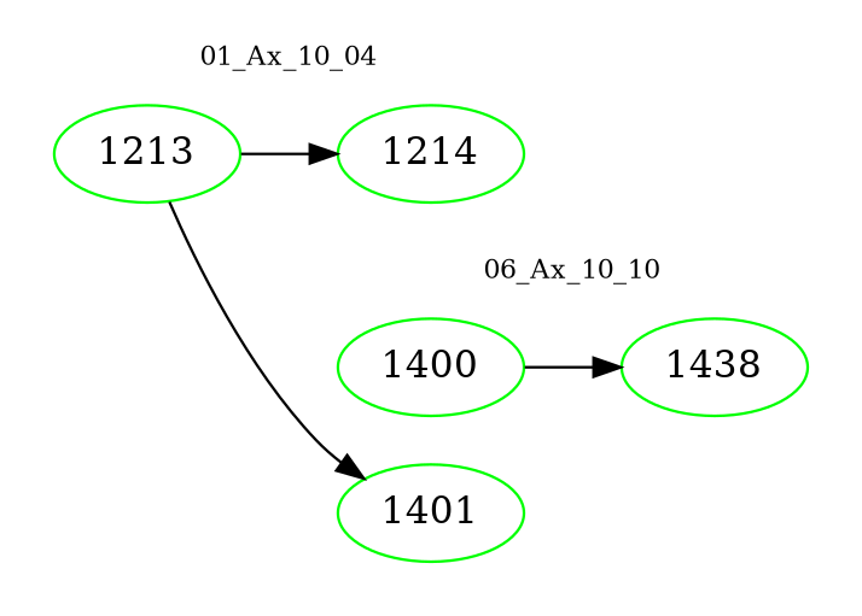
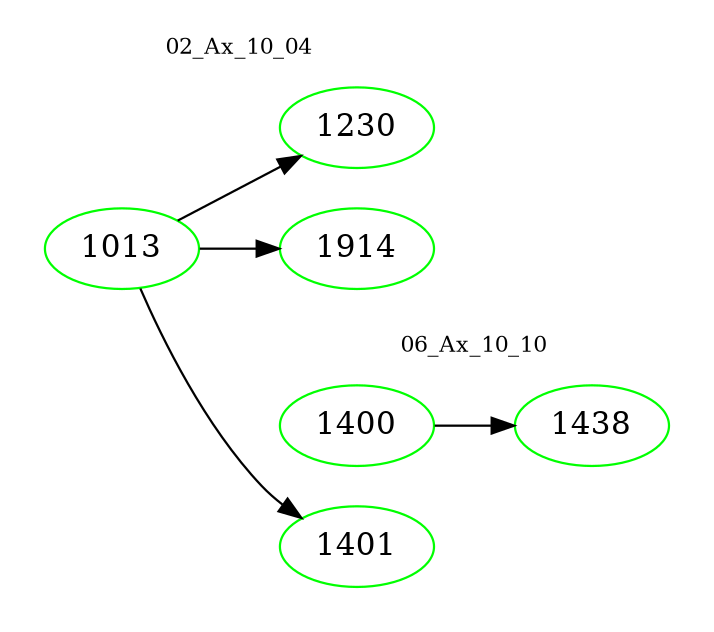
  digraph {
    rankdir=LR
    node [color=green]
    edge [color=black]
    n1 [label=1400]
    n2 [label=1401]
    n3 [label=1438]
-   n4 [label=1213]
-   n5 [label=1214]
+   n4 [label=1013]
+   n5 [label=1914]
+   n6 [label=1230]
    subgraph cluster_1 {
      color=white
      fontsize=10
      label="06_Ax_10_10"
      n1
      n2
      n3
    }
    subgraph cluster_2 {
      color=white
      fontsize=10
-     label="01_Ax_10_04"
+     label="02_Ax_10_04"
      n4
      n5
+     n6
    }
    n1 -> n3
    n4 -> n2
    n4 -> n5
+   n4 -> n6
  }
